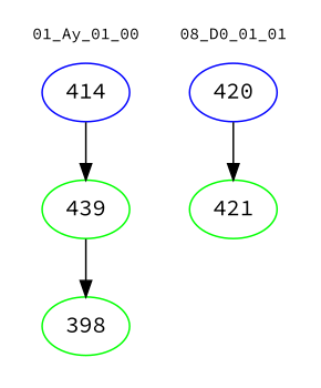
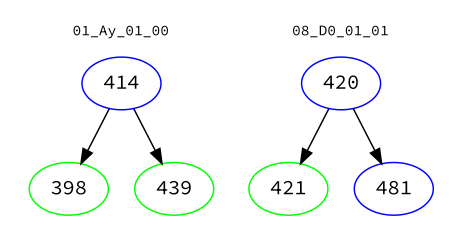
  digraph {
    fontname="Source Code Pro"
    node [color=blue fontname="Source Code Pro"]
    edge [color=black fontname="Source Code Pro"]
    n1 [label=414]
    n2 [color=green label=398]
    n3 [color=green label=439]
    n4 [label=420]
    n5 [color=green label=421]
+   n6 [label=481]
    subgraph cluster_1 {
      color=white
      fontsize=10
      label="01_Ay_01_00"
      n1
      n2
      n3
    }
    subgraph cluster_2 {
      color=white
      fontsize=10
      label="08_D0_01_01"
      n4
      n5
+     n6
    }
-   n3 -> n2
+   n1 -> n2
    n1 -> n3
    n4 -> n5
+   n4 -> n6
  }
